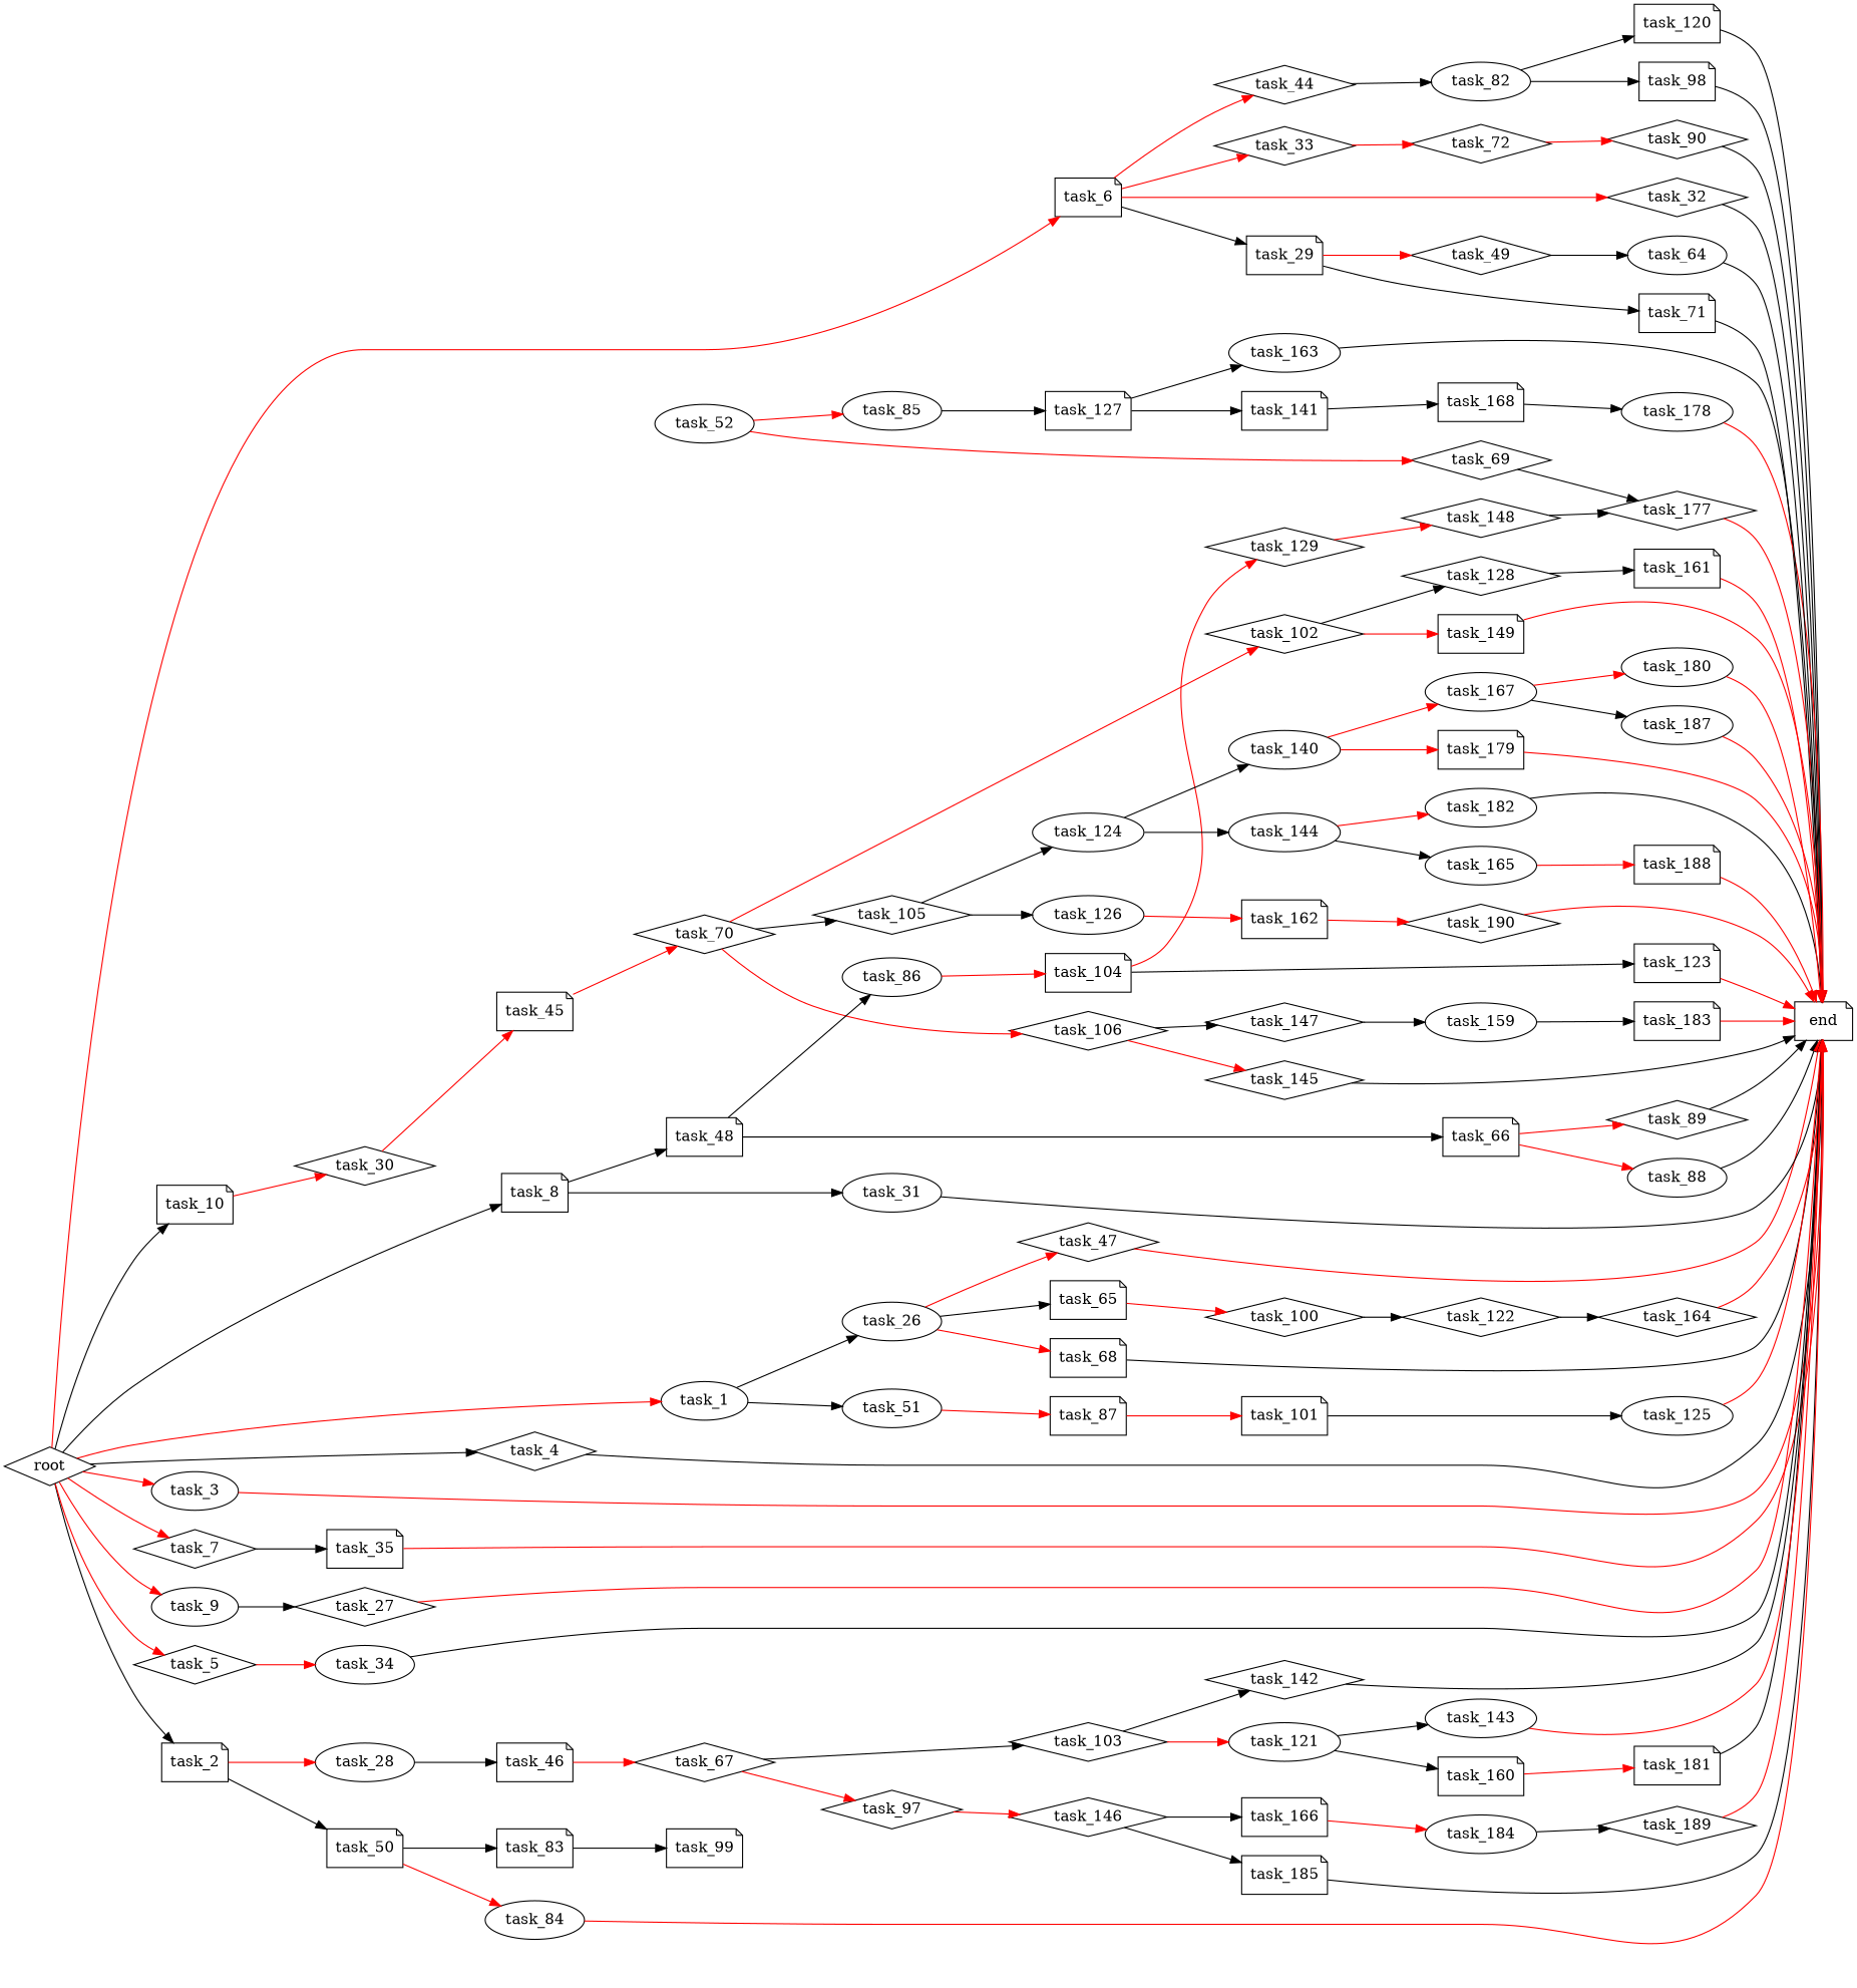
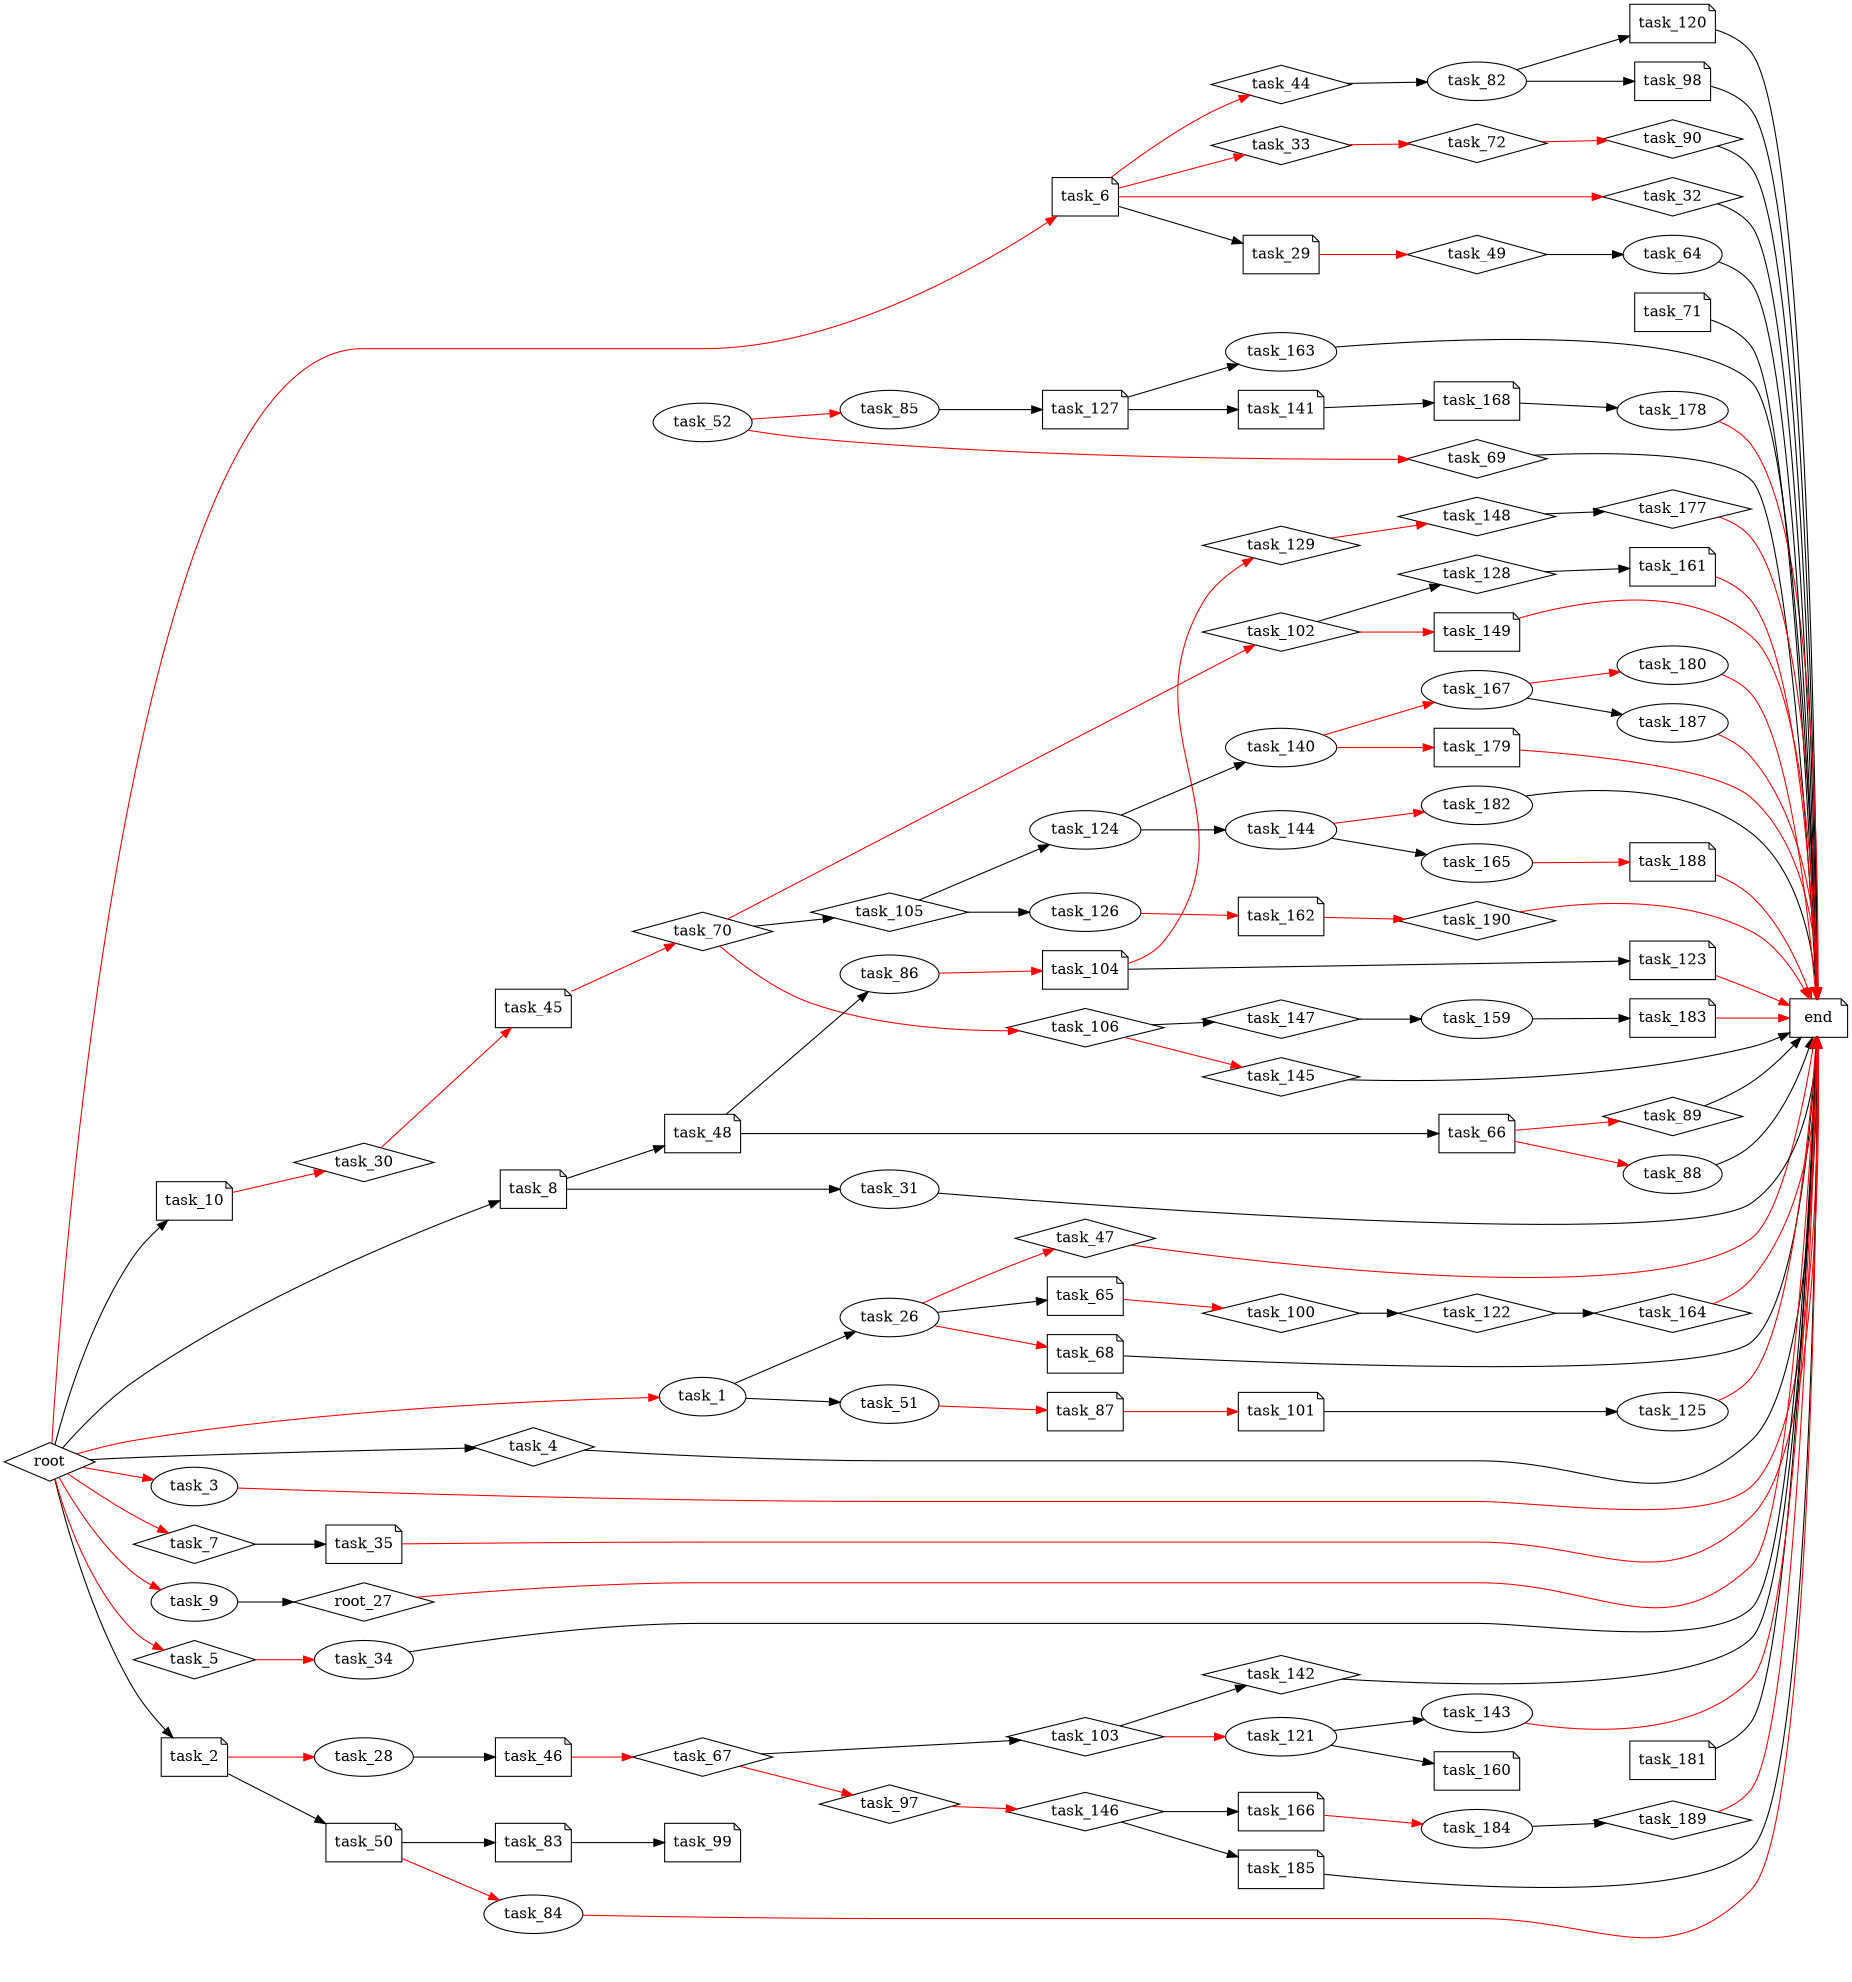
  digraph {
    rankdir=LR
    node [shape=note]
    edge [color=black]
    task_32 [shape=diamond]
    task_6
    task_44 [shape=diamond]
    task_29
    task_33 [shape=diamond]
    end
    task_82 [shape=ellipse]
    task_52 [shape=ellipse]
    task_85 [shape=ellipse]
    task_69 [shape=diamond]
    task_49 [shape=diamond]
    task_71
    task_72 [shape=diamond]
    task_70 [shape=diamond]
    task_45
    task_106 [shape=diamond]
    task_105 [shape=diamond]
    task_102 [shape=diamond]
    task_187 [shape=ellipse]
    task_123
    task_88 [shape=ellipse]
    task_66
    task_89 [shape=diamond]
    task_1 [shape=ellipse]
    task_26 [shape=ellipse]
    task_51 [shape=ellipse]
    task_68
    task_65
    task_47 [shape=diamond]
    task_87
    task_98
    task_120
    task_159 [shape=ellipse]
    task_183
    task_190 [shape=diamond]
    task_100 [shape=diamond]
    task_122 [shape=diamond]
    task_83
    task_99
    task_90 [shape=diamond]
    root [shape=diamond]
    task_4 [shape=diamond]
    task_3 [shape=ellipse]
    task_8
    task_7 [shape=diamond]
    task_9 [shape=ellipse]
    task_2
    task_10
    task_5 [shape=diamond]
    task_31 [shape=ellipse]
    task_48
    task_35
-   task_27 [shape=diamond]
+   task_27 [shape=diamond label=root_27]
    task_28 [shape=ellipse]
    task_50
    task_30 [shape=diamond]
    task_34 [shape=ellipse]
    task_178 [shape=ellipse]
    task_179
    task_144 [shape=ellipse]
    task_182 [shape=ellipse]
    task_165 [shape=ellipse]
    task_188
    task_148 [shape=diamond]
    task_177 [shape=diamond]
    task_147 [shape=diamond]
    task_189 [shape=diamond]
    task_127
    task_141
    task_163 [shape=ellipse]
    task_125 [shape=ellipse]
    task_101
    task_86 [shape=ellipse]
    task_184 [shape=ellipse]
    task_104
    task_129 [shape=diamond]
    task_166
    task_97 [shape=diamond]
    task_146 [shape=diamond]
    task_185
    task_64 [shape=ellipse]
    task_145 [shape=diamond]
    task_128 [shape=diamond]
    task_161
    task_168
    task_167 [shape=ellipse]
    task_180 [shape=ellipse]
    task_164 [shape=diamond]
    task_181
    task_126 [shape=ellipse]
    task_162
    task_46
    task_67 [shape=diamond]
    task_142 [shape=diamond]
    task_121 [shape=ellipse]
    task_143 [shape=ellipse]
    task_160
    task_84 [shape=ellipse]
    task_124 [shape=ellipse]
    task_140 [shape=ellipse]
    task_103 [shape=diamond]
    task_149
    task_32 -> end
    task_6 -> task_32 [color=red]
    task_6 -> task_44 [color=red]
    task_6 -> task_29
    task_6 -> task_33 [color=red]
    task_44 -> task_82
    task_29 -> task_49 [color=red]
-   task_29 -> task_71
    task_33 -> task_72 [color=red]
    task_82 -> task_98
    task_82 -> task_120
    task_52 -> task_85 [color=red]
    task_52 -> task_69 [color=red]
    task_85 -> task_127
-   task_69 -> task_177
+   task_69 -> end
    task_49 -> task_64
    task_71 -> end
    task_72 -> task_90 [color=red]
    task_70 -> task_106 [color=red]
    task_70 -> task_105
    task_70 -> task_102 [color=red]
    task_45 -> task_70 [color=red]
    task_106 -> task_147
    task_106 -> task_145 [color=red]
    task_105 -> task_126
    task_105 -> task_124
    task_102 -> task_128
    task_102 -> task_149 [color=red]
    task_187 -> end [color=red]
    task_123 -> end [color=red]
    task_88 -> end
    task_66 -> task_88 [color=red]
    task_66 -> task_89 [color=red]
    task_89 -> end
    task_1 -> task_26
    task_1 -> task_51
    task_26 -> task_68 [color=red]
    task_26 -> task_65
    task_26 -> task_47 [color=red]
    task_51 -> task_87 [color=red]
    task_68 -> end
    task_65 -> task_100 [color=red]
    task_47 -> end [color=red]
    task_87 -> task_101 [color=red]
    task_98 -> end
    task_120 -> end
    task_159 -> task_183
    task_183 -> end [color=red]
    task_190 -> end [color=red]
    task_100 -> task_122
    task_122 -> task_164
    task_83 -> task_99
    task_90 -> end
    root -> task_6 [color=red]
    root -> task_1 [color=red]
    root -> task_4
    root -> task_3 [color=red]
    root -> task_8
    root -> task_7 [color=red]
    root -> task_9 [color=red]
    root -> task_2
    root -> task_10
    root -> task_5 [color=red]
    task_4 -> end
    task_3 -> end [color=red]
    task_8 -> task_31
    task_8 -> task_48
    task_7 -> task_35
    task_9 -> task_27
    task_2 -> task_28 [color=red]
    task_2 -> task_50
    task_10 -> task_30 [color=red]
    task_5 -> task_34 [color=red]
    task_31 -> end
    task_48 -> task_66
    task_48 -> task_86
    task_35 -> end [color=red]
    task_27 -> end [color=red]
    task_28 -> task_46
    task_50 -> task_83
    task_50 -> task_84 [color=red]
    task_30 -> task_45 [color=red]
    task_34 -> end
    task_178 -> end [color=red]
    task_179 -> end [color=red]
    task_144 -> task_182 [color=red]
    task_144 -> task_165
    task_182 -> end
    task_165 -> task_188 [color=red]
    task_188 -> end [color=red]
    task_148 -> task_177
    task_177 -> end [color=red]
    task_147 -> task_159
    task_189 -> end [color=red]
    task_127 -> task_141
    task_127 -> task_163
    task_141 -> task_168
    task_163 -> end
    task_125 -> end [color=red]
    task_101 -> task_125
    task_86 -> task_104 [color=red]
    task_184 -> task_189
    task_104 -> task_123
    task_104 -> task_129 [color=red]
    task_129 -> task_148 [color=red]
    task_166 -> task_184 [color=red]
    task_97 -> task_146 [color=red]
    task_146 -> task_166
    task_146 -> task_185
    task_185 -> end
    task_64 -> end
    task_145 -> end
    task_128 -> task_161
    task_161 -> end [color=red]
    task_168 -> task_178
    task_167 -> task_187
    task_167 -> task_180 [color=red]
    task_180 -> end [color=red]
    task_164 -> end [color=red]
    task_181 -> end
    task_126 -> task_162 [color=red]
    task_162 -> task_190 [color=red]
    task_46 -> task_67 [color=red]
    task_67 -> task_97 [color=red]
    task_67 -> task_103
    task_142 -> end
    task_121 -> task_143
    task_121 -> task_160
    task_143 -> end [color=red]
-   task_160 -> task_181 [color=red]
    task_84 -> end [color=red]
    task_124 -> task_144
    task_124 -> task_140
    task_140 -> task_179 [color=red]
    task_140 -> task_167 [color=red]
    task_103 -> task_142
    task_103 -> task_121 [color=red]
    task_149 -> end [color=red]
  }
